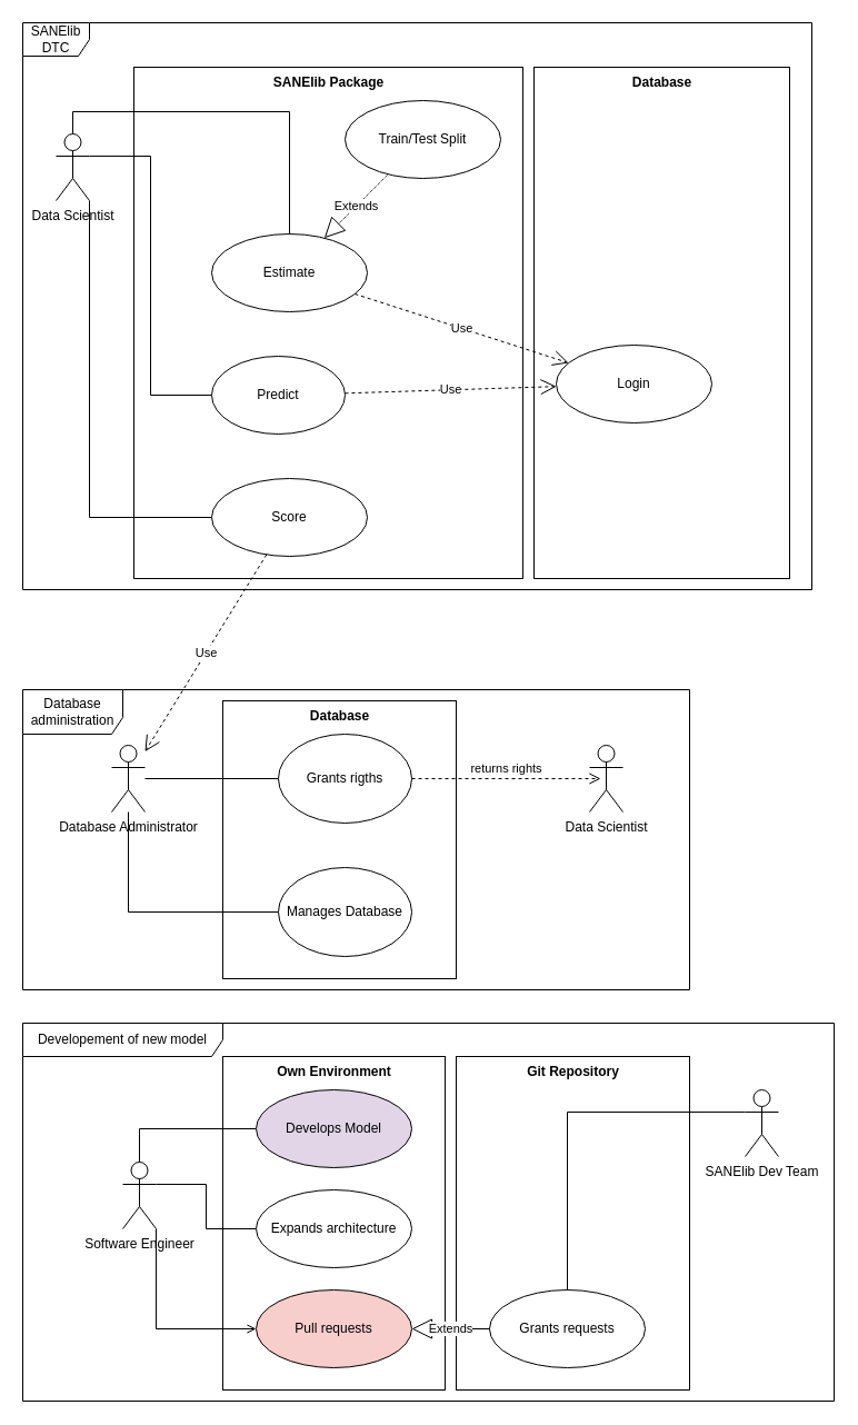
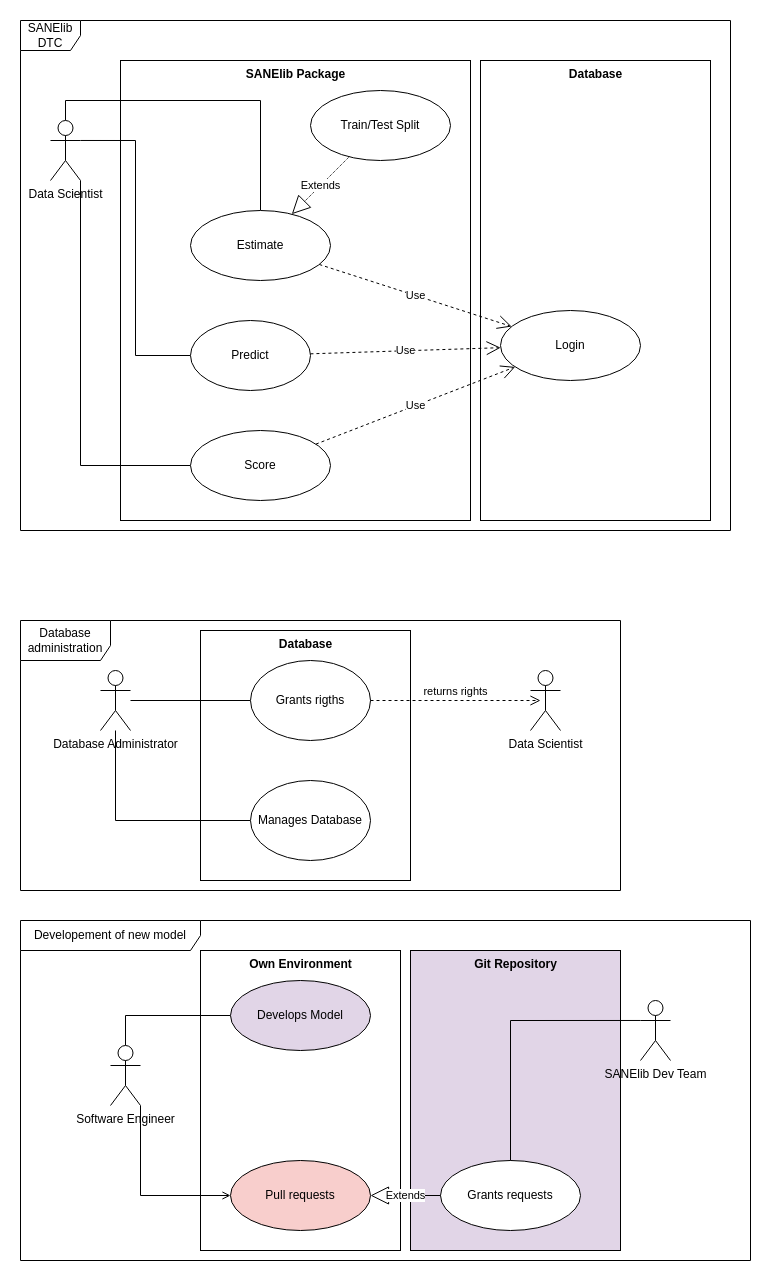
  <mxCell id="0" />
  <mxCell id="1" parent="0" />
  <mxCell id="2" value="Developement of new model" style="shape=umlFrame;whiteSpace=wrap;html=1;width=180;height=30;" parent="1" vertex="1"><mxGeometry x="20" y="920" width="730" height="340" as="geometry" /></mxCell>
- <mxCell id="3" value="Git Repository" style="html=1;fontStyle=1;verticalAlign=top;" parent="1" vertex="1"><mxGeometry x="410" y="950" width="210" height="300" as="geometry" /></mxCell>
+ <mxCell id="3" value="Git Repository" style="html=1;fontStyle=1;verticalAlign=top;fillColor=#e1d5e7;" parent="1" vertex="1"><mxGeometry x="410" y="950" width="210" height="300" as="geometry" /></mxCell>
  <mxCell id="4" value="Own Environment" style="html=1;fontStyle=1;verticalAlign=top;" parent="1" vertex="1"><mxGeometry x="200" y="950" width="200" height="300" as="geometry" /></mxCell>
  <mxCell id="5" value="Database administration" style="shape=umlFrame;whiteSpace=wrap;html=1;width=90;height=40;" parent="1" vertex="1"><mxGeometry x="20" y="620" width="600" height="270" as="geometry" /></mxCell>
  <mxCell id="6" value="Database" style="html=1;fontStyle=1;verticalAlign=top;" parent="1" vertex="1"><mxGeometry x="200" y="630" width="210" height="250" as="geometry" /></mxCell>
  <mxCell id="7" value="Database" style="html=1;fontStyle=1;verticalAlign=top;" parent="1" vertex="1"><mxGeometry x="480" y="60" width="230" height="460" as="geometry" /></mxCell>
  <mxCell id="8" value="SANElib DTC" style="shape=umlFrame;whiteSpace=wrap;html=1;" parent="1" vertex="1"><mxGeometry x="20" y="20" width="710" height="510" as="geometry" /></mxCell>
  <mxCell id="9" value="SANElib Package" style="html=1;fontStyle=1;verticalAlign=top;" parent="1" vertex="1"><mxGeometry x="120" y="60" width="350" height="460" as="geometry" /></mxCell>
  <mxCell id="10" style="edgeStyle=orthogonalEdgeStyle;rounded=0;orthogonalLoop=1;jettySize=auto;html=1;exitX=0.5;exitY=0;exitDx=0;exitDy=0;exitPerimeter=0;endArrow=none;endFill=0;" parent="1" source="13" target="14" edge="1"><mxGeometry relative="1" as="geometry" /></mxCell>
  <mxCell id="11" style="edgeStyle=orthogonalEdgeStyle;rounded=0;orthogonalLoop=1;jettySize=auto;html=1;exitX=1;exitY=0.333;exitDx=0;exitDy=0;exitPerimeter=0;entryX=0;entryY=0.5;entryDx=0;entryDy=0;endArrow=none;endFill=0;" parent="1" source="13" target="15" edge="1"><mxGeometry relative="1" as="geometry" /></mxCell>
  <mxCell id="12" style="edgeStyle=orthogonalEdgeStyle;rounded=0;orthogonalLoop=1;jettySize=auto;html=1;exitX=1;exitY=1;exitDx=0;exitDy=0;exitPerimeter=0;entryX=0;entryY=0.5;entryDx=0;entryDy=0;endArrow=none;endFill=0;" parent="1" source="13" target="16" edge="1"><mxGeometry relative="1" as="geometry" /></mxCell>
  <mxCell id="13" value="Data Scientist" style="shape=umlActor;verticalLabelPosition=bottom;verticalAlign=top;html=1;outlineConnect=0;" parent="1" vertex="1"><mxGeometry x="50" y="120" width="30" height="60" as="geometry" /></mxCell>
  <mxCell id="14" value="Estimate" style="ellipse;whiteSpace=wrap;html=1;" parent="1" vertex="1"><mxGeometry x="190" y="210" width="140" height="70" as="geometry" /></mxCell>
  <mxCell id="15" value="Predict" style="ellipse;whiteSpace=wrap;html=1;" parent="1" vertex="1"><mxGeometry x="190" y="320" width="120" height="70" as="geometry" /></mxCell>
  <mxCell id="16" value="Score" style="ellipse;whiteSpace=wrap;html=1;" parent="1" vertex="1"><mxGeometry x="190" y="430" width="140" height="70" as="geometry" /></mxCell>
  <mxCell id="17" value="Train/Test Split" style="ellipse;whiteSpace=wrap;html=1;" parent="1" vertex="1"><mxGeometry x="310" y="90" width="140" height="70" as="geometry" /></mxCell>
  <mxCell id="18" value="Extends" style="endArrow=block;endSize=16;endFill=0;html=1;dashed=1;dashPattern=1 1;" parent="1" source="17" target="14" edge="1"><mxGeometry width="160" relative="1" as="geometry"><mxPoint x="480" y="400" as="sourcePoint" /><mxPoint x="640" y="400" as="targetPoint" /></mxGeometry></mxCell>
  <mxCell id="19" value="Login" style="ellipse;whiteSpace=wrap;html=1;" parent="1" vertex="1"><mxGeometry x="500" y="310" width="140" height="70" as="geometry" /></mxCell>
  <mxCell id="20" value="Use" style="endArrow=open;endSize=12;dashed=1;html=1;" parent="1" source="14" target="19" edge="1"><mxGeometry width="160" relative="1" as="geometry"><mxPoint x="490" y="290" as="sourcePoint" /><mxPoint x="650" y="290" as="targetPoint" /><Array as="points" /></mxGeometry></mxCell>
  <mxCell id="21" value="Use" style="endArrow=open;endSize=12;dashed=1;html=1;" parent="1" source="15" target="19" edge="1"><mxGeometry width="160" relative="1" as="geometry"><mxPoint x="550" y="400" as="sourcePoint" /><mxPoint x="710" y="400" as="targetPoint" /></mxGeometry></mxCell>
- <mxCell id="22" value="Use" style="endArrow=open;endSize=12;dashed=1;html=1;" parent="1" source="16" target="25" edge="1"><mxGeometry width="160" relative="1" as="geometry"><mxPoint x="550" y="400" as="sourcePoint" /><mxPoint x="710" y="400" as="targetPoint" /></mxGeometry></mxCell>
+ <mxCell id="22" value="Use" style="endArrow=open;endSize=12;dashed=1;html=1;" parent="1" source="16" target="19" edge="1"><mxGeometry width="160" relative="1" as="geometry"><mxPoint x="550" y="400" as="sourcePoint" /><mxPoint x="710" y="400" as="targetPoint" /></mxGeometry></mxCell>
  <mxCell id="23" value="" style="edgeStyle=orthogonalEdgeStyle;rounded=0;orthogonalLoop=1;jettySize=auto;html=1;endArrow=none;endFill=0;" parent="1" source="25" target="26" edge="1"><mxGeometry relative="1" as="geometry" /></mxCell>
  <mxCell id="24" value="" style="edgeStyle=orthogonalEdgeStyle;rounded=0;orthogonalLoop=1;jettySize=auto;html=1;endArrow=none;endFill=0;" parent="1" source="25" target="27" edge="1"><mxGeometry relative="1" as="geometry"><Array as="points"><mxPoint x="115" y="820" /></Array></mxGeometry></mxCell>
  <mxCell id="25" value="Database Administrator" style="shape=umlActor;verticalLabelPosition=bottom;verticalAlign=top;html=1;" parent="1" vertex="1"><mxGeometry x="100" y="670" width="30" height="60" as="geometry" /></mxCell>
  <mxCell id="26" value="Grants rigths" style="ellipse;whiteSpace=wrap;html=1;verticalAlign=middle;" parent="1" vertex="1"><mxGeometry x="250" y="660" width="120" height="80" as="geometry" /></mxCell>
  <mxCell id="27" value="Manages Database" style="ellipse;whiteSpace=wrap;html=1;verticalAlign=middle;" parent="1" vertex="1"><mxGeometry x="250" y="780" width="120" height="80" as="geometry" /></mxCell>
  <mxCell id="28" value="Data Scientist" style="shape=umlActor;verticalLabelPosition=bottom;verticalAlign=top;html=1;" parent="1" vertex="1"><mxGeometry x="530" y="670" width="30" height="60" as="geometry" /></mxCell>
  <mxCell id="29" value="returns rights" style="html=1;verticalAlign=bottom;endArrow=open;dashed=1;endSize=8;exitX=1;exitY=0.5;exitDx=0;exitDy=0;entryX=0.333;entryY=0.5;entryDx=0;entryDy=0;entryPerimeter=0;" parent="1" source="26" target="28" edge="1"><mxGeometry relative="1" as="geometry"><mxPoint x="400" y="760" as="sourcePoint" /><mxPoint x="320" y="760" as="targetPoint" /></mxGeometry></mxCell>
  <mxCell id="30" style="edgeStyle=orthogonalEdgeStyle;rounded=0;orthogonalLoop=1;jettySize=auto;html=1;exitX=0.5;exitY=0;exitDx=0;exitDy=0;exitPerimeter=0;endArrow=none;endFill=0;" parent="1" source="33" target="34" edge="1"><mxGeometry relative="1" as="geometry" /></mxCell>
- <mxCell id="31" style="edgeStyle=orthogonalEdgeStyle;rounded=0;orthogonalLoop=1;jettySize=auto;html=1;exitX=1;exitY=0.333;exitDx=0;exitDy=0;exitPerimeter=0;endArrow=none;endFill=0;" parent="1" source="33" target="35" edge="1"><mxGeometry relative="1" as="geometry" /></mxCell>
  <mxCell id="32" style="edgeStyle=orthogonalEdgeStyle;rounded=0;orthogonalLoop=1;jettySize=auto;html=1;exitX=1;exitY=1;exitDx=0;exitDy=0;exitPerimeter=0;entryX=0;entryY=0.5;entryDx=0;entryDy=0;endArrow=open;endFill=0;" parent="1" source="33" target="36" edge="1"><mxGeometry relative="1" as="geometry" /></mxCell>
  <mxCell id="33" value="Software Engineer" style="shape=umlActor;verticalLabelPosition=bottom;verticalAlign=top;html=1;" parent="1" vertex="1"><mxGeometry x="110" y="1045" width="30" height="60" as="geometry" /></mxCell>
  <mxCell id="34" value="Develops Model" style="ellipse;whiteSpace=wrap;html=1;fillColor=#e1d5e7;" parent="1" vertex="1"><mxGeometry x="230" y="980" width="140" height="70" as="geometry" /></mxCell>
- <mxCell id="35" value="Expands architecture" style="ellipse;whiteSpace=wrap;html=1;" parent="1" vertex="1"><mxGeometry x="230" y="1070" width="140" height="70" as="geometry" /></mxCell>
  <mxCell id="36" value="Pull requests" style="ellipse;whiteSpace=wrap;html=1;fillColor=#f8cecc;" parent="1" vertex="1"><mxGeometry x="230" y="1160" width="140" height="70" as="geometry" /></mxCell>
  <mxCell id="37" value="Grants requests" style="ellipse;whiteSpace=wrap;html=1;" parent="1" vertex="1"><mxGeometry x="440" y="1160" width="140" height="70" as="geometry" /></mxCell>
  <mxCell id="38" value="Extends" style="endArrow=block;endSize=16;endFill=0;html=1;" parent="1" source="37" target="36" edge="1"><mxGeometry width="160" relative="1" as="geometry"><mxPoint x="220" y="1210" as="sourcePoint" /><mxPoint x="380" y="1210" as="targetPoint" /></mxGeometry></mxCell>
  <mxCell id="39" style="edgeStyle=orthogonalEdgeStyle;rounded=0;orthogonalLoop=1;jettySize=auto;html=1;exitX=0;exitY=0.333;exitDx=0;exitDy=0;exitPerimeter=0;endArrow=none;endFill=0;" parent="1" source="40" target="37" edge="1"><mxGeometry relative="1" as="geometry" /></mxCell>
- <mxCell id="40" value="SANElib Dev Team" style="shape=umlActor;verticalLabelPosition=bottom;verticalAlign=top;html=1;" parent="1" vertex="1"><mxGeometry x="670" y="980" width="30" height="60" as="geometry" /></mxCell>
+ <mxCell id="40" value="SANElib Dev Team" style="shape=umlActor;verticalLabelPosition=bottom;verticalAlign=top;html=1;" parent="1" vertex="1"><mxGeometry x="640" y="1000" width="30" height="60" as="geometry" /></mxCell>
